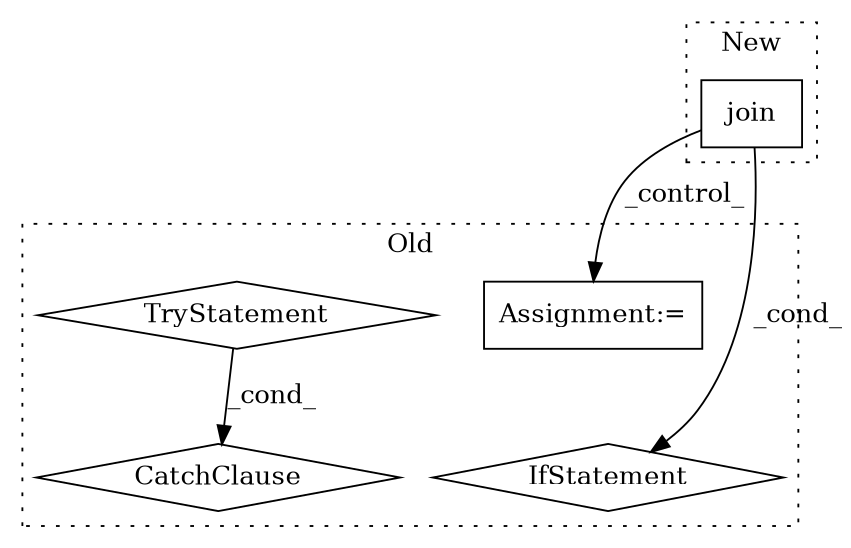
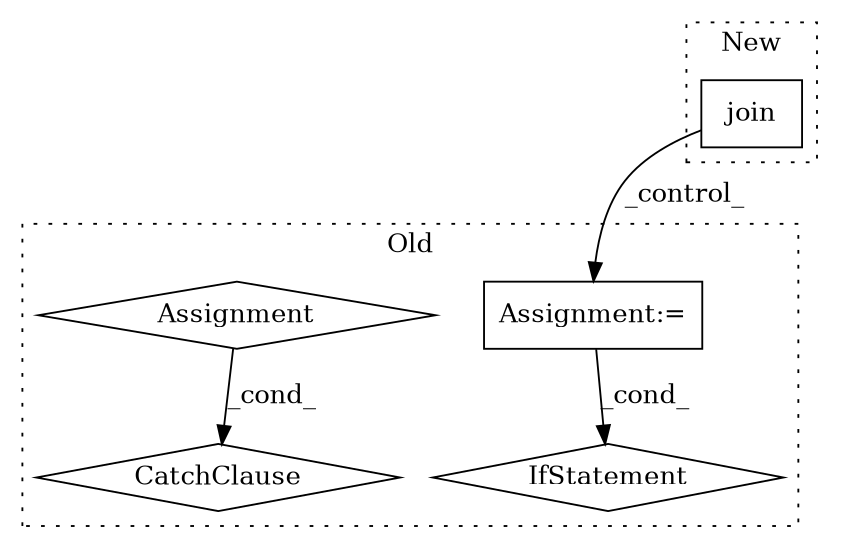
  digraph {
    node [shape=diamond]
-   n1 [a=54 l=4 label=TryStatement s=434]
+   n1 [a=54 l=4 label=Assignment s=434]
    n2 [a=12 l="13,2" label=CatchClause s="474,510"]
    n3 [a=7 l=1 label="Assignment:=" s=458 shape=box]
    n4 [a=25 l="4,2" label=IfStatement s="608,623"]
    n5 [a=32 l="5,1" label=join s="326,378" shape=box]
    subgraph cluster_1 {
      label=Old
      style=dotted
      n1
      n2
      n3
      n4
    }
    subgraph cluster_2 {
      label=New
      style=dotted
      n5
    }
    n1 -> n2 [label=_cond_]
-   n5 -> n4 [label=_cond_]
+   n3 -> n4 [label=_cond_]
    n5 -> n3 [label=_control_]
  }
